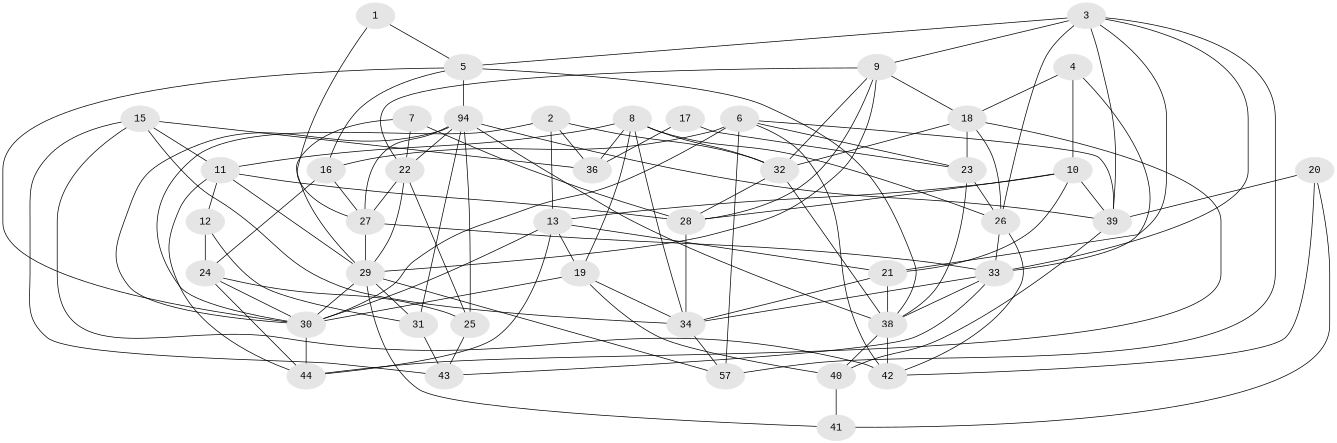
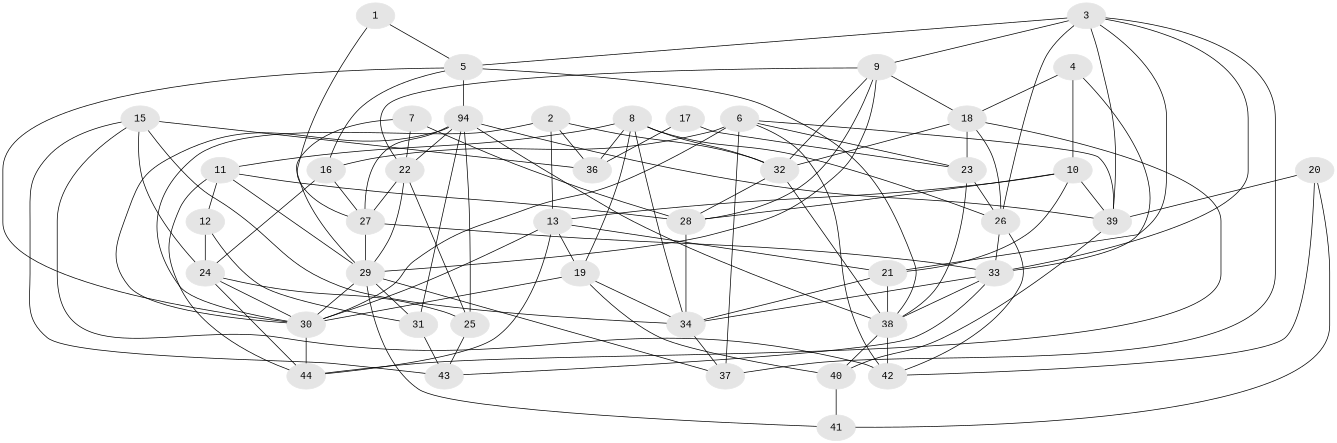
  graph {
    fontname="Liberation Mono"
    node [color=gray90 fontname="Liberation Mono" style=filled]
    edge [fontname="Liberation Mono" weight=1.0]
    1
    5
    27
    30
    n5 [label=94]
    16
    38
    33
    29
    2
    13
    32
    36
    21
    19
    44
    28
    3
    9
    26
-   37 [label=57]
+   37
    39
    18
    22
    34
    42
    43
    40
    4
    10
    23
    31
    25
    24
    6
    7
    41
    8
    11
    12
    15
    17
    20
    1 -- 5
    1 -- 27
    5 -- 30
    5 -- n5
    5 -- 16
    5 -- 38
    27 -- 33
    27 -- 29
    30 -- 44
    n5 -- 27
    n5 -- 30
    n5 -- 38
    n5 -- 39
    n5 -- 22
    n5 -- 31 [weight=2.0]
    n5 -- 25
    16 -- 27
    16 -- 24
    38 -- 42
    38 -- 40
    33 -- 38
    33 -- 34
    33 -- 43
    29 -- 30
    29 -- 37
    29 -- 31
    29 -- 41
    2 -- 30
    2 -- 13
    2 -- 32
    2 -- 36
    13 -- 30
    13 -- 21
    13 -- 19
    13 -- 44
    32 -- 38
    32 -- 28
    21 -- 38
    21 -- 34
    19 -- 30
    19 -- 34
    19 -- 40
    28 -- 34
    3 -- 5 [weight=2.0]
    3 -- 33
    3 -- 21
    3 -- 9
    3 -- 26
    3 -- 37
    3 -- 39
    9 -- 29
    9 -- 32
    9 -- 28
    9 -- 18
    9 -- 22
    26 -- 33
    26 -- 42
    39 -- 40
    18 -- 32
    18 -- 44
    18 -- 26
    18 -- 23 [weight=2.0]
    22 -- 27
    22 -- 29
    22 -- 25
    34 -- 37
    40 -- 41
    4 -- 33
    4 -- 18
    4 -- 10
    10 -- 13
    10 -- 21
    10 -- 28
    10 -- 39
    23 -- 38
    23 -- 26
    31 -- 43
    25 -- 43
    24 -- 30
    24 -- 44
    24 -- 25 [weight=2.0]
    6 -- 30
    6 -- 16
    6 -- 37 [weight=2.0]
    6 -- 39 [weight=2.0]
    6 -- 42
    6 -- 23
    7 -- 29
    7 -- 28 [weight=2.0]
    7 -- 22
    8 -- 32
    8 -- 36
    8 -- 19
    8 -- 26
    8 -- 34
    8 -- 11
    11 -- 29
    11 -- 44
    11 -- 28
    11 -- 12 [weight=2.0]
    12 -- 31
    12 -- 24 [weight=2.0]
    15 -- 36 [weight=2.0]
    15 -- 34
    15 -- 42 [weight=2.0]
    15 -- 43
-   15 -- 11
+   15 -- 24
    17 -- 36
    17 -- 23
    20 -- 39
    20 -- 42
    20 -- 41
  }
